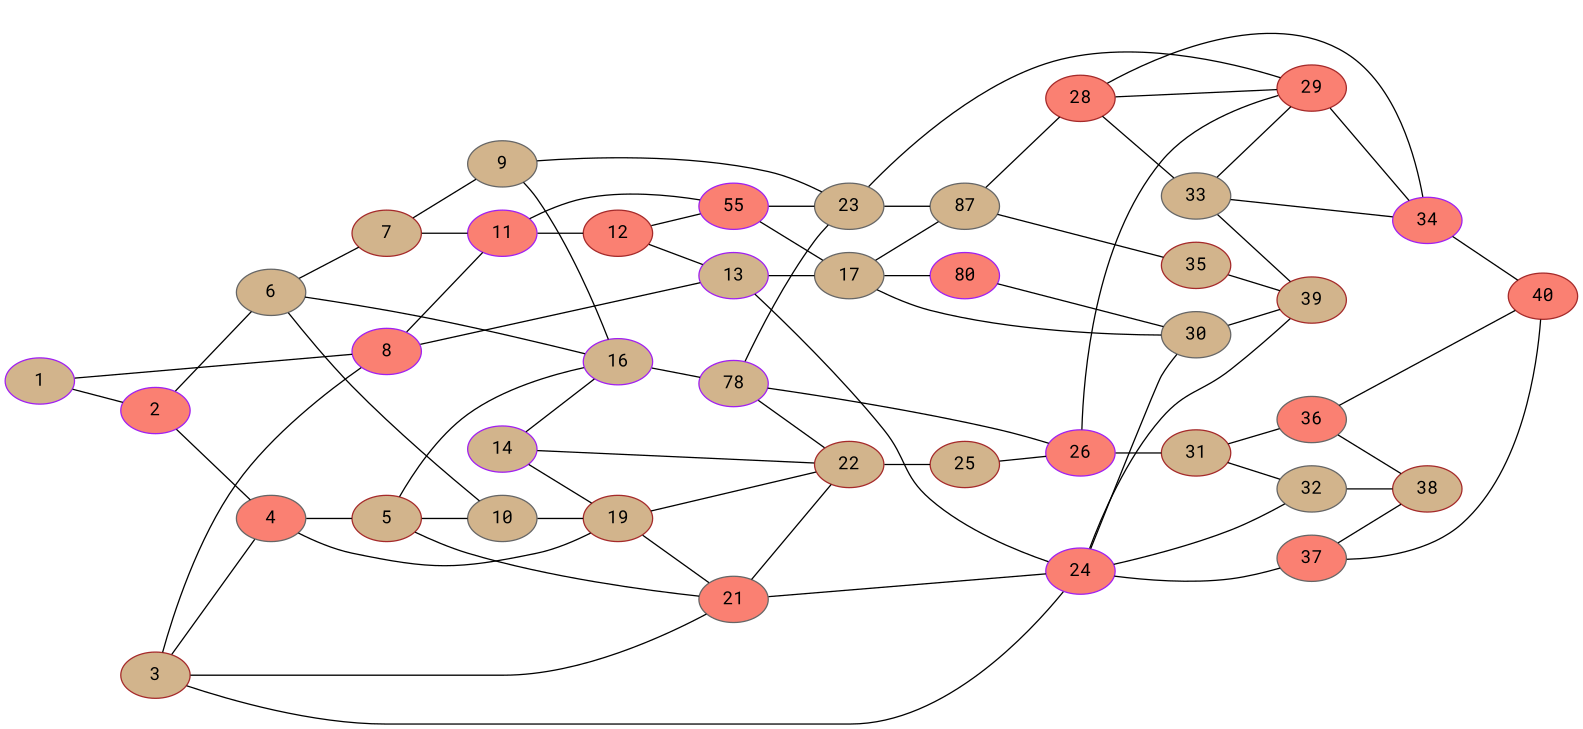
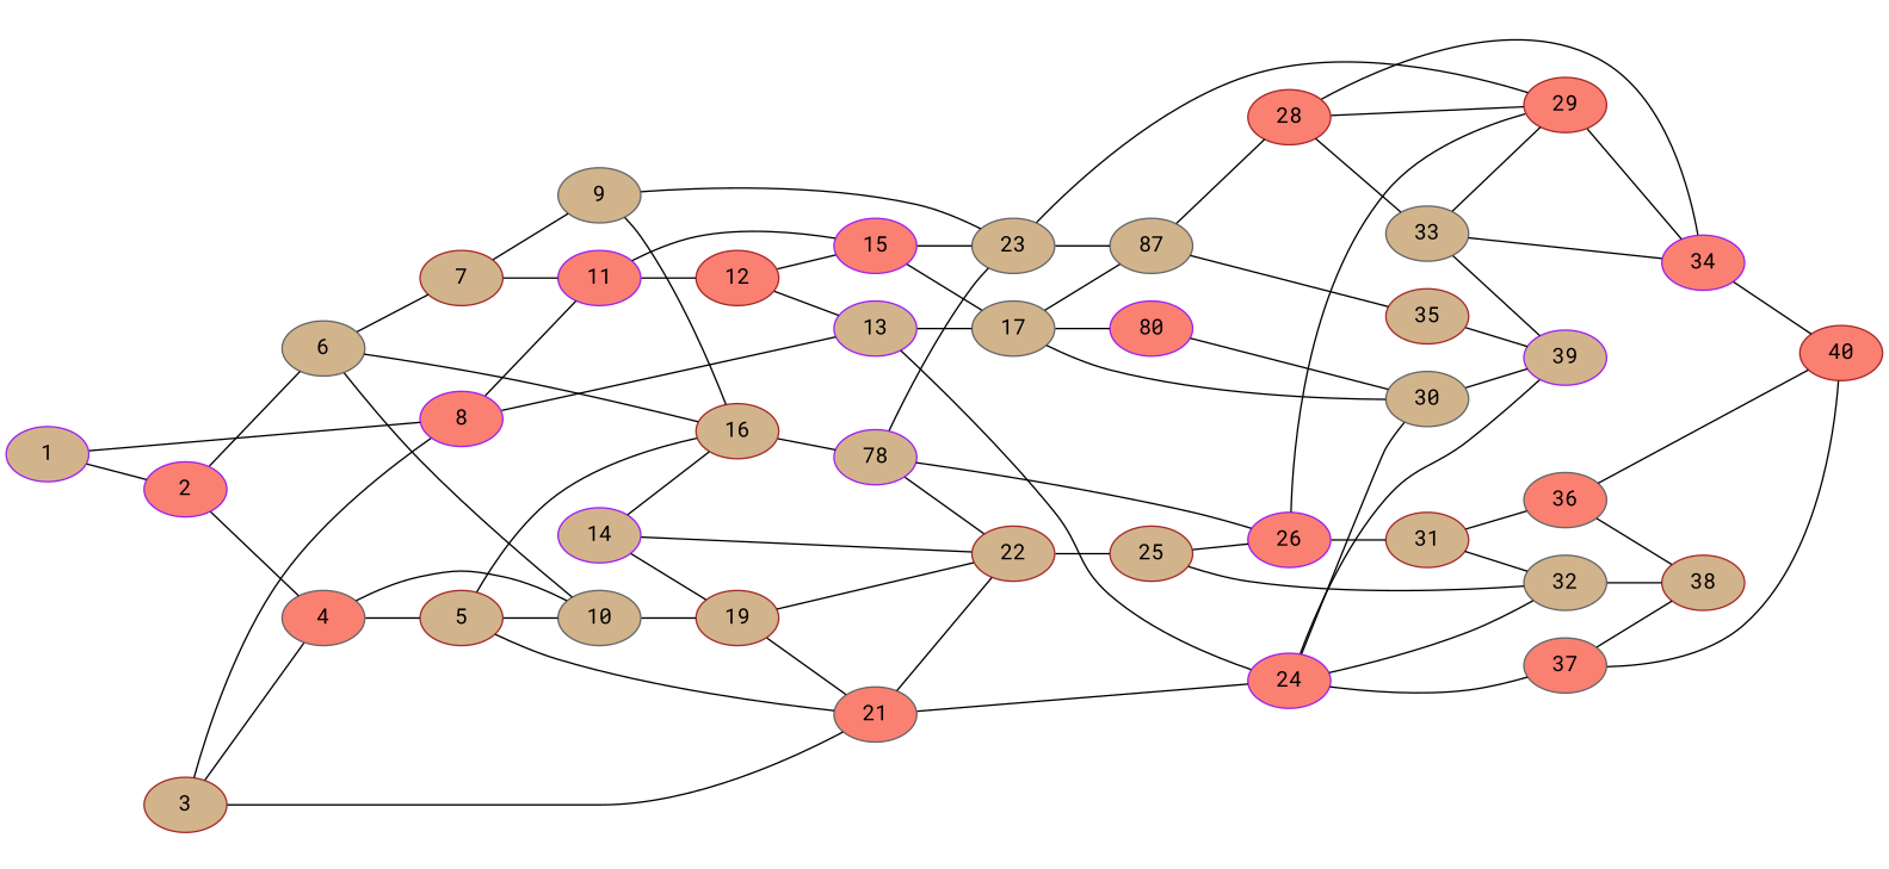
  graph {
    fontname="Roboto Mono"
    rankdir=LR
    node [color=purple fillcolor=tan fontname="Roboto Mono" style=filled]
    edge [fontname="Roboto Mono" weight=1.0]
    2 [fillcolor=salmon]
    1
    8 [fillcolor=salmon]
    4 [color=gray40 fillcolor=salmon]
    6 [color=gray40]
    11 [fillcolor=salmon]
    13
    5 [color=brown]
    10 [color=gray40]
    7 [color=brown]
-   16
+   16 [color=brown]
    3 [color=brown]
    21 [color=gray40 fillcolor=salmon]
    24 [fillcolor=salmon]
    22 [color=brown]
    30 [color=gray40]
    32 [color=gray40]
    37 [color=gray40 fillcolor=salmon]
-   39 [color=brown]
+   39
    19 [color=brown]
    9 [color=gray40]
    n22 [label=78]
    23 [color=gray40]
    12 [color=brown fillcolor=salmon]
-   15 [fillcolor=salmon label=55]
+   15 [fillcolor=salmon]
    17 [color=gray40]
    n27 [color=gray40 label=87]
    29 [color=brown fillcolor=salmon]
    n29 [fillcolor=salmon label=80]
    14
    25 [color=brown]
    26 [fillcolor=salmon]
    28 [color=brown fillcolor=salmon]
    35 [color=brown]
    31 [color=brown]
    34 [fillcolor=salmon]
    38 [color=brown]
    40 [color=brown fillcolor=salmon]
    36 [color=gray40 fillcolor=salmon]
    33 [color=gray40]
    2 -- 4
    2 -- 6 [weight=2.0]
    1 -- 2
    1 -- 8
    8 -- 11
    8 -- 13 [weight=2.0]
    4 -- 5
-   4 -- 19
+   4 -- 10
    6 -- 10
    6 -- 7 [weight=2.0]
    6 -- 16
    11 -- 12
    11 -- 15
    13 -- 24
    13 -- 17
    5 -- 10
    5 -- 16
    5 -- 21
    10 -- 19
    7 -- 11 [weight=2.0]
    7 -- 9
    16 -- n22
    3 -- 8
    3 -- 4
    3 -- 21 [weight=2.0]
-   3 -- 24
    21 -- 24
    21 -- 22
    24 -- 30
    24 -- 32
    24 -- 37
    24 -- 39
    22 -- 25 [weight=2.0]
    30 -- 39 [weight=2.0]
    32 -- 38 [weight=2.0]
    37 -- 38 [weight=2.0]
    37 -- 40
    19 -- 21
    19 -- 22
    9 -- 16 [weight=2.0]
    9 -- 23
    n22 -- 22
    n22 -- 23
    n22 -- 26
    23 -- n27
    23 -- 29
    12 -- 13 [weight=3.0]
    12 -- 15
    15 -- 23 [weight=2.0]
    15 -- 17
    17 -- 30
    17 -- n27
    17 -- n29 [weight=2.0]
    n27 -- 28
    n27 -- 35
    29 -- 34
    n29 -- 30
    14 -- 16
    14 -- 22
    14 -- 19
+   25 -- 32
    25 -- 26
    26 -- 29
    26 -- 31 [weight=2.0]
    28 -- 29 [weight=3.0]
    28 -- 34
    28 -- 33
    35 -- 39 [weight=2.0]
    31 -- 32
    31 -- 36
    34 -- 40 [weight=3.0]
    36 -- 38 [weight=2.0]
    36 -- 40 [weight=2.0]
    33 -- 39
    33 -- 29
    33 -- 34
  }
